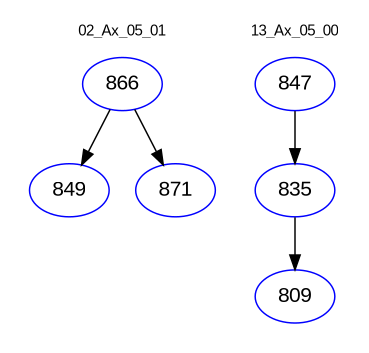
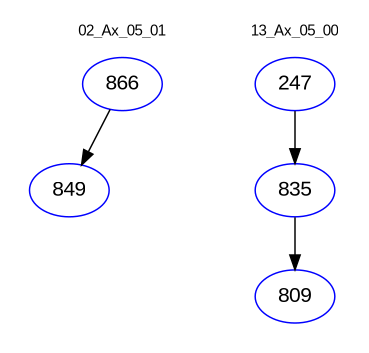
  digraph {
    fontname="Liberation Sans"
    node [color=blue fontname="Liberation Sans"]
    edge [color=black fontname="Liberation Sans"]
    n1 [label=866]
    n2 [label=849]
-   n3 [label=871]
    n4 [label=835]
    n5 [label=809]
-   n6 [label=847]
+   n6 [label=247]
    subgraph cluster_1 {
      color=white
      fontsize=10
      label="02_Ax_05_01"
      n1
      n2
-     n3
    }
    subgraph cluster_2 {
      color=white
      fontsize=10
      label="13_Ax_05_00"
      n4
      n5
      n6
    }
    n1 -> n2
-   n1 -> n3
    n4 -> n5
    n6 -> n4
  }
